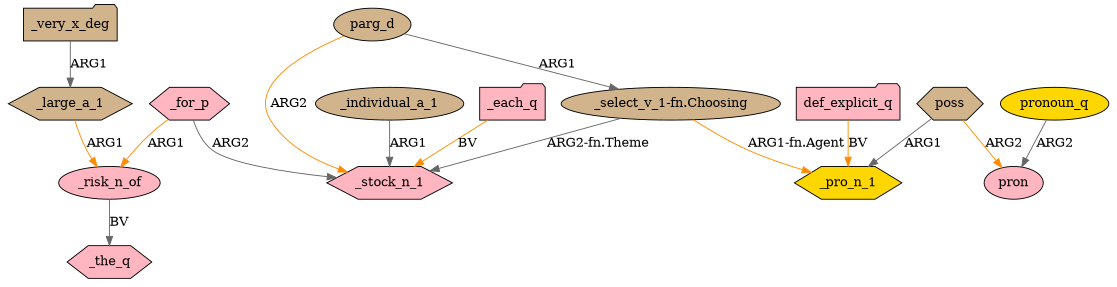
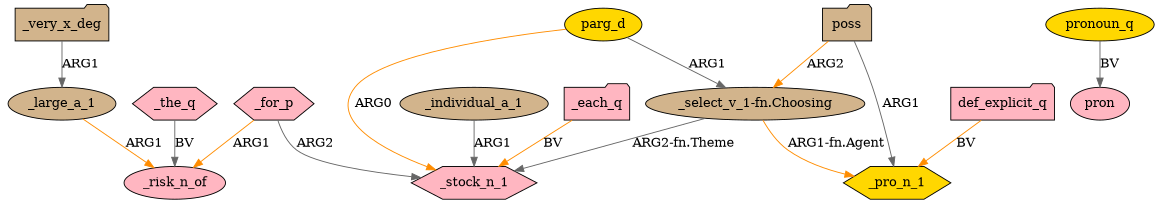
  digraph {
    node [fillcolor=lightpink shape=ellipse style=filled]
    edge [color=gray40]
-   _large_a_1 [fillcolor=tan shape=hexagon]
+   _large_a_1 [fillcolor=tan]
    _risk_n_of
    _for_p [shape=hexagon]
    _stock_n_1 [shape=hexagon]
    def_explicit_q [shape=folder]
    _pro_n_1 [fillcolor=gold shape=hexagon]
-   parg_d [fillcolor=tan]
+   parg_d [fillcolor=gold]
    "_select_v_1-fn.Choosing" [fillcolor=tan]
-   poss [fillcolor=tan shape=hexagon]
+   poss [fillcolor=tan shape=folder]
    pron
    _individual_a_1 [fillcolor=tan]
    _each_q [shape=folder]
    _the_q [shape=hexagon]
    _very_x_deg [fillcolor=tan shape=folder]
    pronoun_q [fillcolor=gold]
    _large_a_1 -> _risk_n_of [color=darkorange label=ARG1]
    _for_p -> _risk_n_of [color=darkorange label=ARG1]
    _for_p -> _stock_n_1 [label=ARG2]
    def_explicit_q -> _pro_n_1 [color=darkorange label=BV]
-   parg_d -> _stock_n_1 [color=darkorange label=ARG2]
+   parg_d -> _stock_n_1 [color=darkorange label=ARG0]
    parg_d -> "_select_v_1-fn.Choosing" [label=ARG1]
    "_select_v_1-fn.Choosing" -> _stock_n_1 [label="ARG2-fn.Theme"]
    "_select_v_1-fn.Choosing" -> _pro_n_1 [color=darkorange label="ARG1-fn.Agent"]
    poss -> _pro_n_1 [label=ARG1]
-   poss -> pron [color=darkorange label=ARG2]
+   poss -> "_select_v_1-fn.Choosing" [color=darkorange label=ARG2]
    _individual_a_1 -> _stock_n_1 [label=ARG1]
    _each_q -> _stock_n_1 [color=darkorange label=BV]
-   _risk_n_of -> _the_q [label=BV]
+   _the_q -> _risk_n_of [label=BV]
    _very_x_deg -> _large_a_1 [label=ARG1]
-   pronoun_q -> pron [label=ARG2]
+   pronoun_q -> pron [label=BV]
  }
